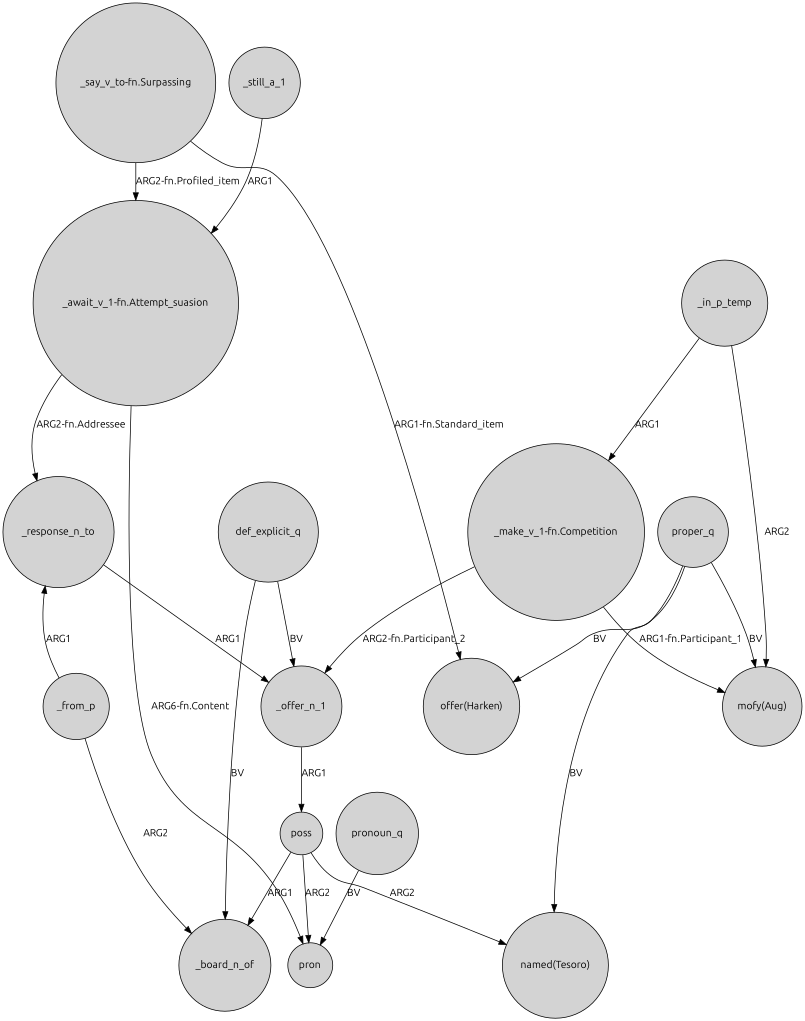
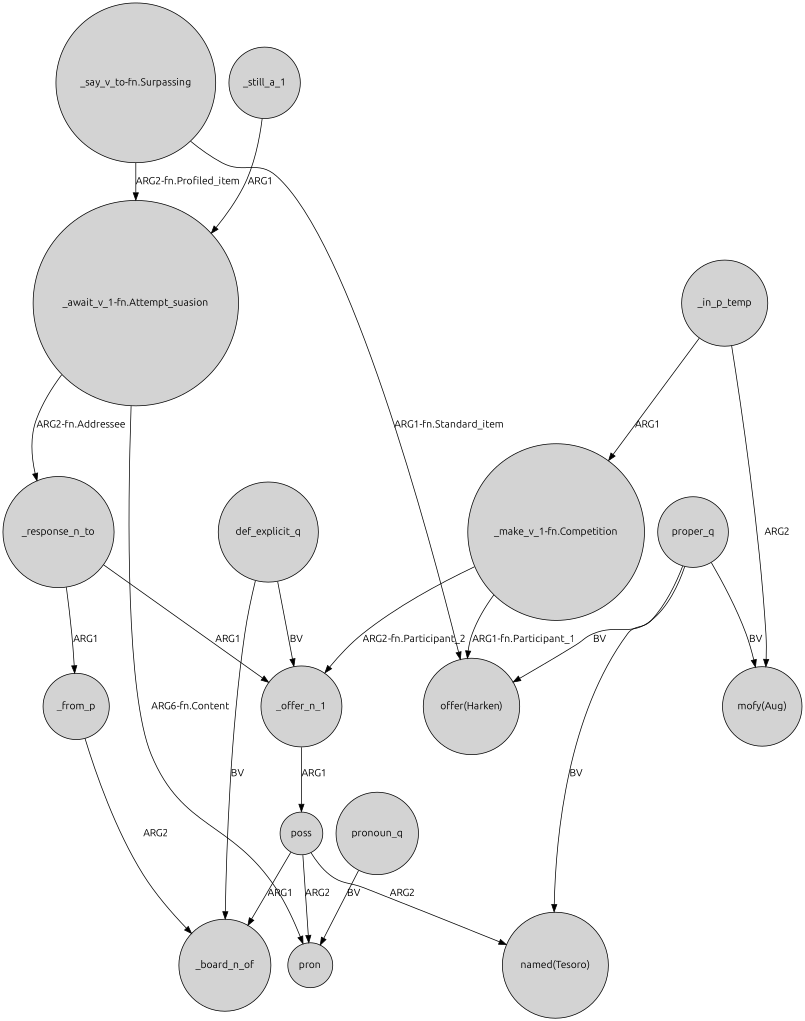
  digraph {
    fontname=Ubuntu
    node [fontname=Ubuntu shape=circle style=filled]
    edge [fontname=Ubuntu]
    _response_n_to
    _offer_n_1
    poss
    "_await_v_1-fn.Attempt_suasion"
    pron
    _in_p_temp
    "mofy(Aug)"
    "_make_v_1-fn.Competition"
    n9 [label="offer(Harken)"]
    proper_q
    "named(Tesoro)"
    def_explicit_q
    _board_n_of
    _still_a_1
    "_say_v_to-fn.Surpassing"
    _from_p
    pronoun_q
    _response_n_to -> _offer_n_1 [label=ARG1]
    _offer_n_1 -> poss [label=ARG1]
    poss -> pron [label=ARG2]
    poss -> "named(Tesoro)" [label=ARG2]
    poss -> _board_n_of [label=ARG1]
    "_await_v_1-fn.Attempt_suasion" -> _response_n_to [label="ARG2-fn.Addressee"]
    "_await_v_1-fn.Attempt_suasion" -> pron [label="ARG6-fn.Content"]
    _in_p_temp -> "mofy(Aug)" [label=ARG2]
    _in_p_temp -> "_make_v_1-fn.Competition" [label=ARG1]
    "_make_v_1-fn.Competition" -> _offer_n_1 [label="ARG2-fn.Participant_2"]
-   "_make_v_1-fn.Competition" -> "mofy(Aug)" [label="ARG1-fn.Participant_1"]
+   "_make_v_1-fn.Competition" -> n9 [label="ARG1-fn.Participant_1"]
    proper_q -> "mofy(Aug)" [label=BV]
    proper_q -> n9 [label=BV]
    proper_q -> "named(Tesoro)" [label=BV]
    def_explicit_q -> _offer_n_1 [label=BV]
    def_explicit_q -> _board_n_of [label=BV]
    _still_a_1 -> "_await_v_1-fn.Attempt_suasion" [label=ARG1]
    "_say_v_to-fn.Surpassing" -> "_await_v_1-fn.Attempt_suasion" [label="ARG2-fn.Profiled_item"]
    "_say_v_to-fn.Surpassing" -> n9 [label="ARG1-fn.Standard_item"]
-   _from_p -> _response_n_to [label=ARG1]
+   _response_n_to -> _from_p [label=ARG1]
    _from_p -> _board_n_of [label=ARG2]
    pronoun_q -> pron [label=BV]
  }
